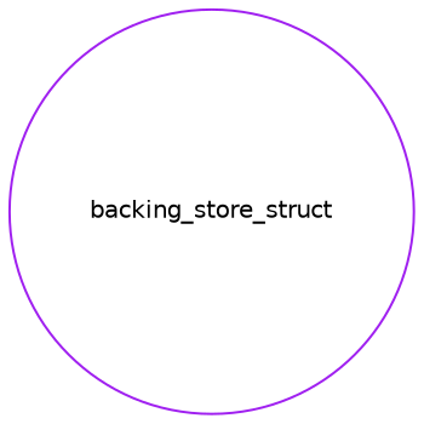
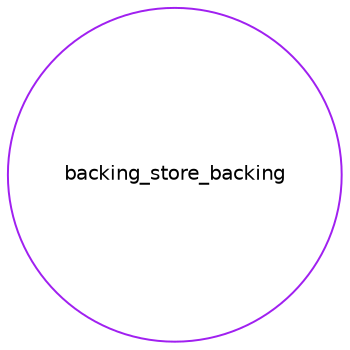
  digraph {
    rankdir=LR
-   n1 [color=purple fillcolor=white fontname=Helvetica fontsize=10 height=0.2 label=backing_store_struct shape=circle style=filled width=0.4]
+   n1 [color=purple fillcolor=white fontname=Helvetica fontsize=10 height=0.2 label=backing_store_backing shape=circle style=filled width=0.4]
  }
